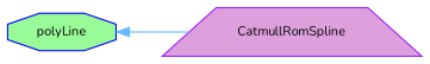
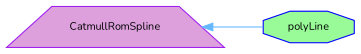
  digraph {
    rankdir=LR
    fontname=Nunito
    node [fontname=Nunito fontsize=10 style=filled]
    n1 [color=purple fillcolor=plum fontcolor=black height=0.2 label=CatmullRomSpline shape=trapezium width=0.4]
    n2 [color=blue fillcolor=palegreen height=0.2 label=polyLine shape=octagon width=0.4]
-   n2 -> n1 [color=steelblue1 dir=back fontname=Nunito fontsize=10 labelfontname=Helvetica labelfontsize=10 style=solid]
+   n1 -> n2 [color=steelblue1 dir=back fontname=Nunito fontsize=10 labelfontname=Helvetica labelfontsize=10 style=solid]
  }
